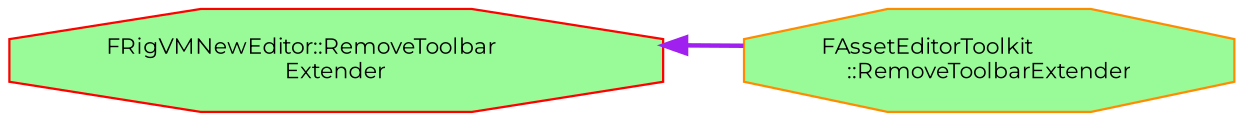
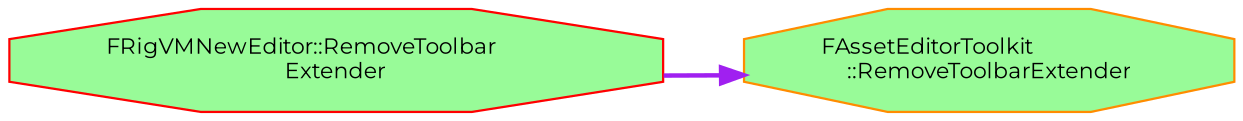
  digraph {
    rankdir=LR
    fontname=Montserrat
    node [fillcolor=palegreen fontname=Montserrat fontsize=10 shape=octagon style=filled]
    n1 [color=red fontcolor=black height=0.2 label="FRigVMNewEditor::RemoveToolbar\lExtender" width=0.4]
    n2 [color=darkorange height=0.2 label="FAssetEditorToolkit\l::RemoveToolbarExtender" width=0.4]
-   n2 -> n1 [color=purple fontname=Montserrat fontsize=10 labelfontname=Helvetica labelfontsize=10 style=bold]
+   n1 -> n2 [color=purple fontname=Montserrat fontsize=10 labelfontname=Helvetica labelfontsize=10 style=bold]
  }
